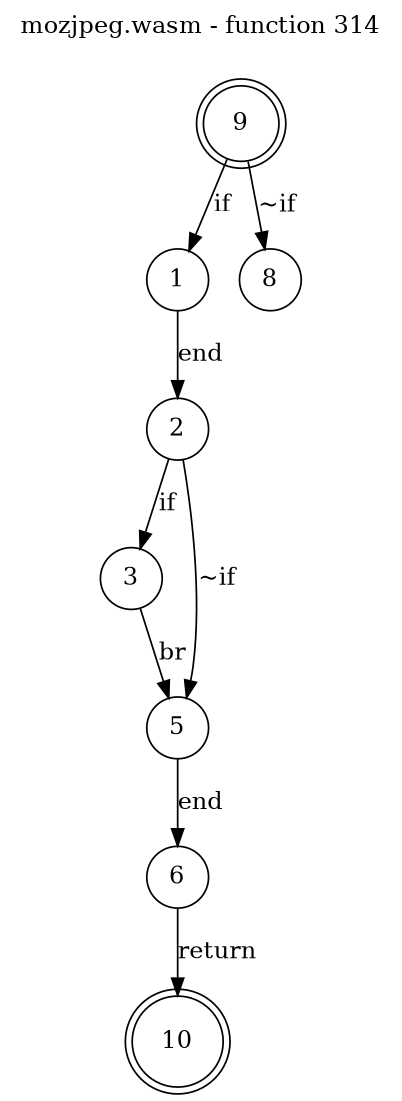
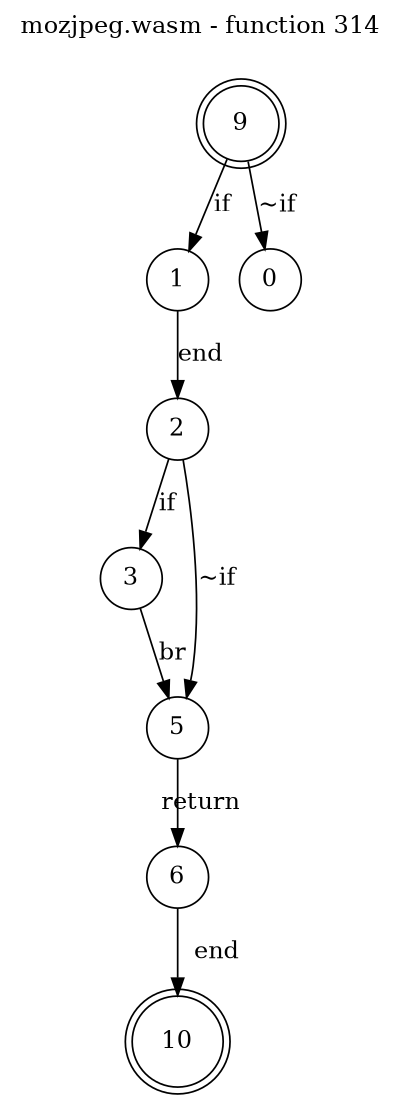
  digraph {
    label="mozjpeg.wasm - function 314"
    labelfontcolor=black
    labelfontname=Helvetica
    labelfontsize=16
    labelloc=t
    node [shape=circle]
    n1 [label=9 shape=doublecircle]
    1
-   8
+   8 [label=0]
    2
    10 [shape=doublecircle]
    3
    5
    6
    n1 -> 1 [label=if]
    n1 -> 8 [label="~if"]
    1 -> 2 [label=end]
    2 -> 3 [label=if]
    2 -> 5 [label="~if"]
    3 -> 5 [label=br]
-   5 -> 6 [label=end]
-   6 -> 10 [label=return]
+   5 -> 6 [label=return]
+   6 -> 10 [label=end]
  }
